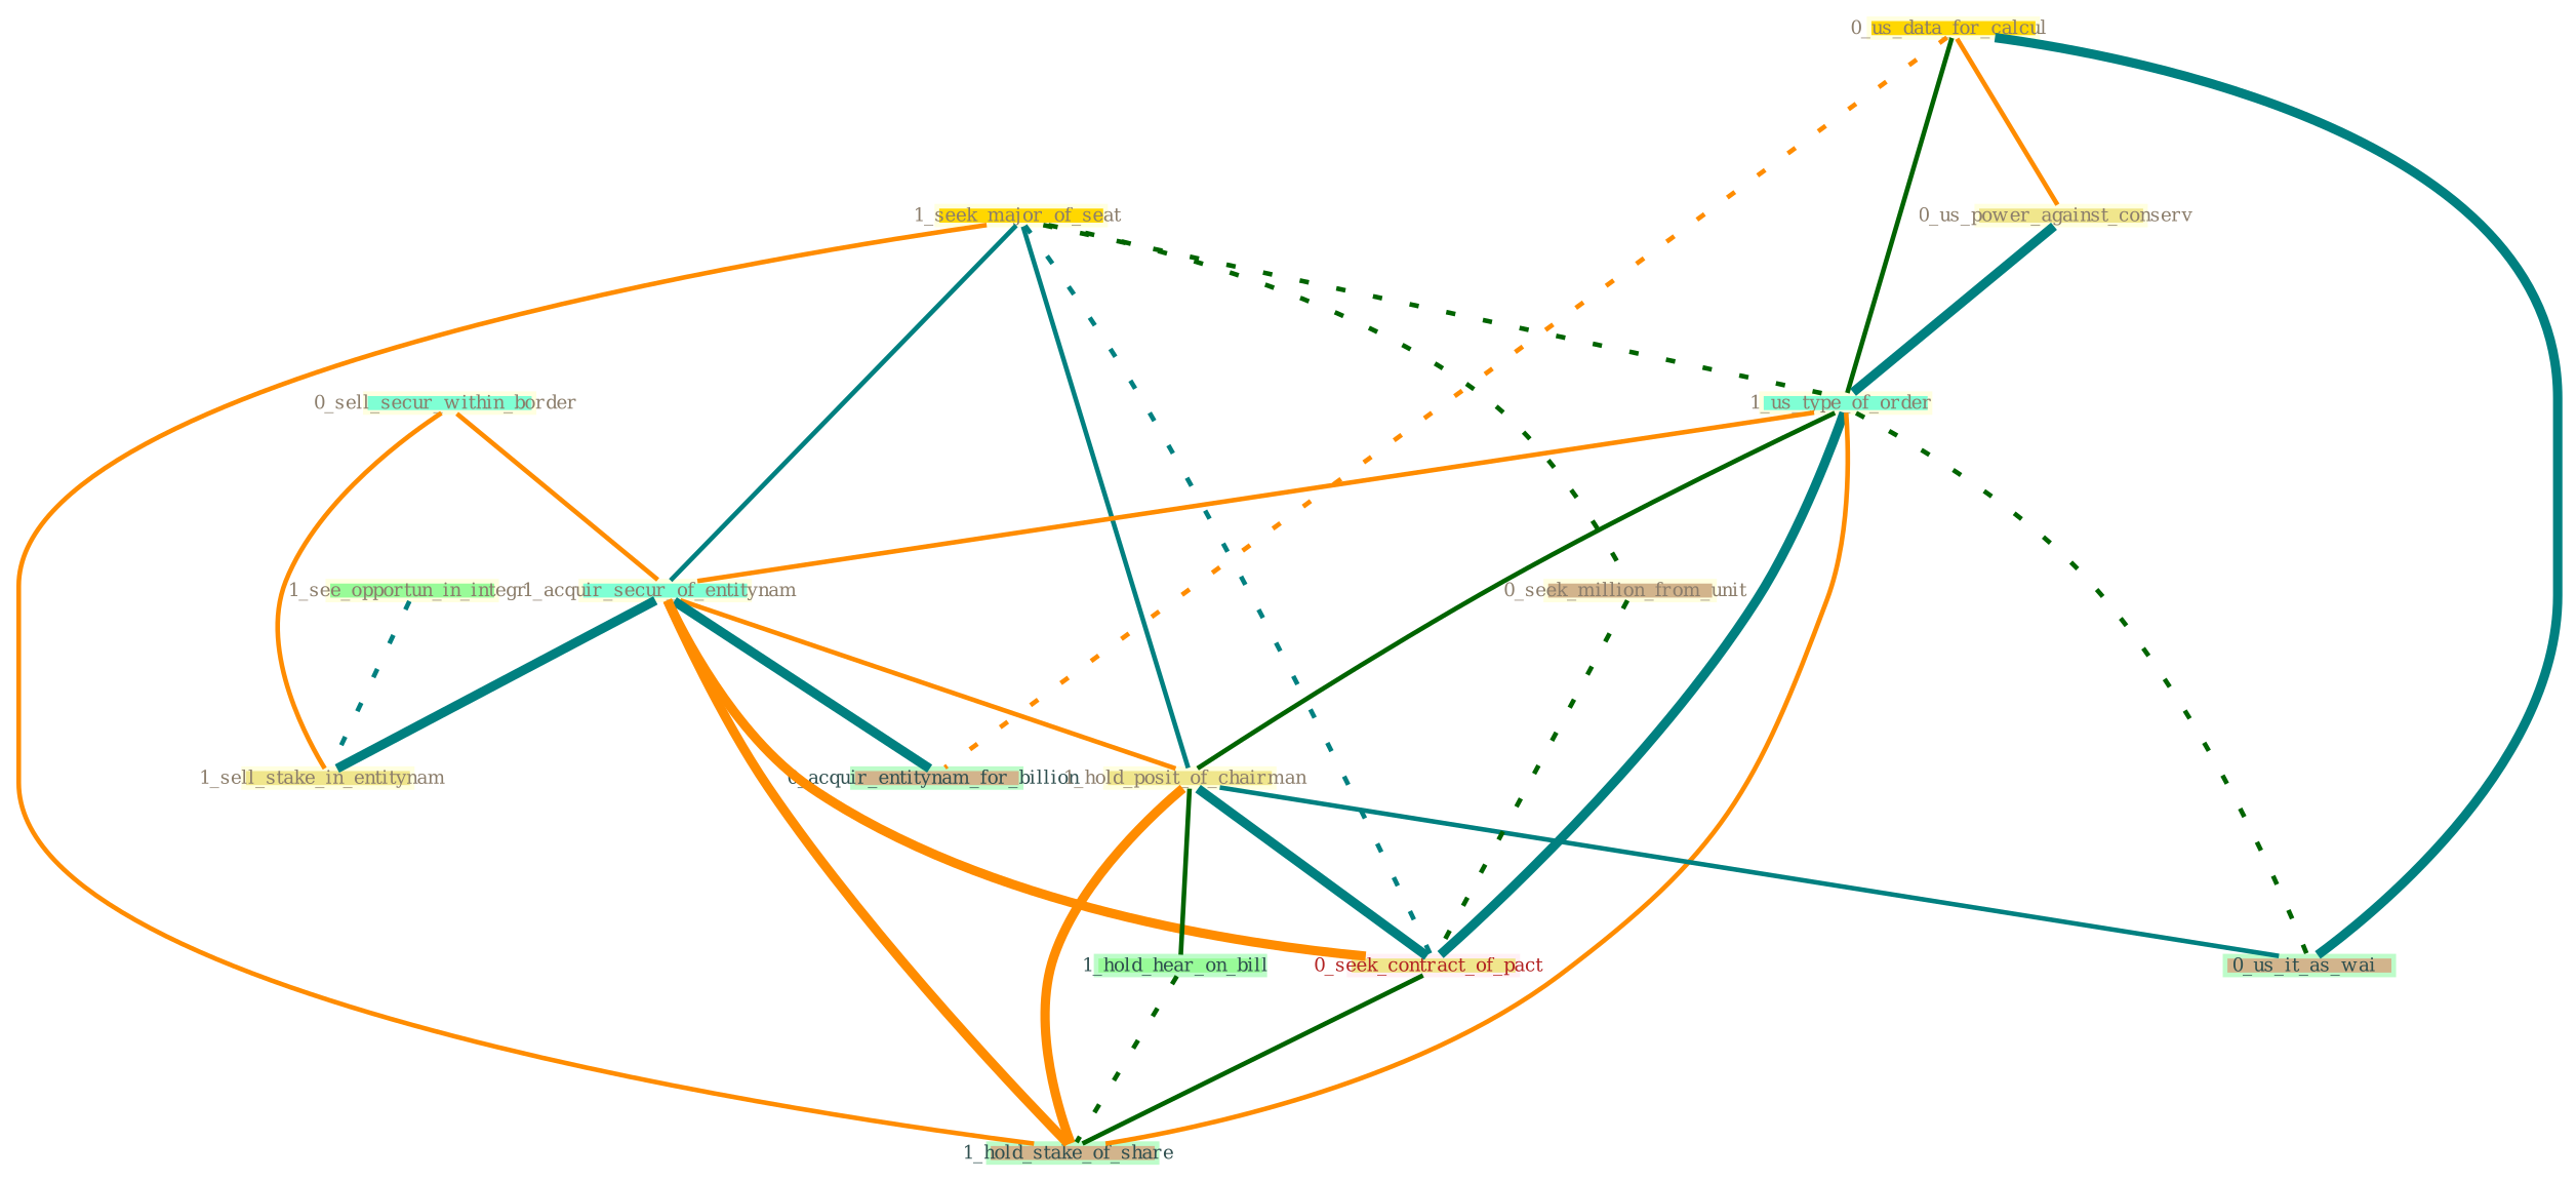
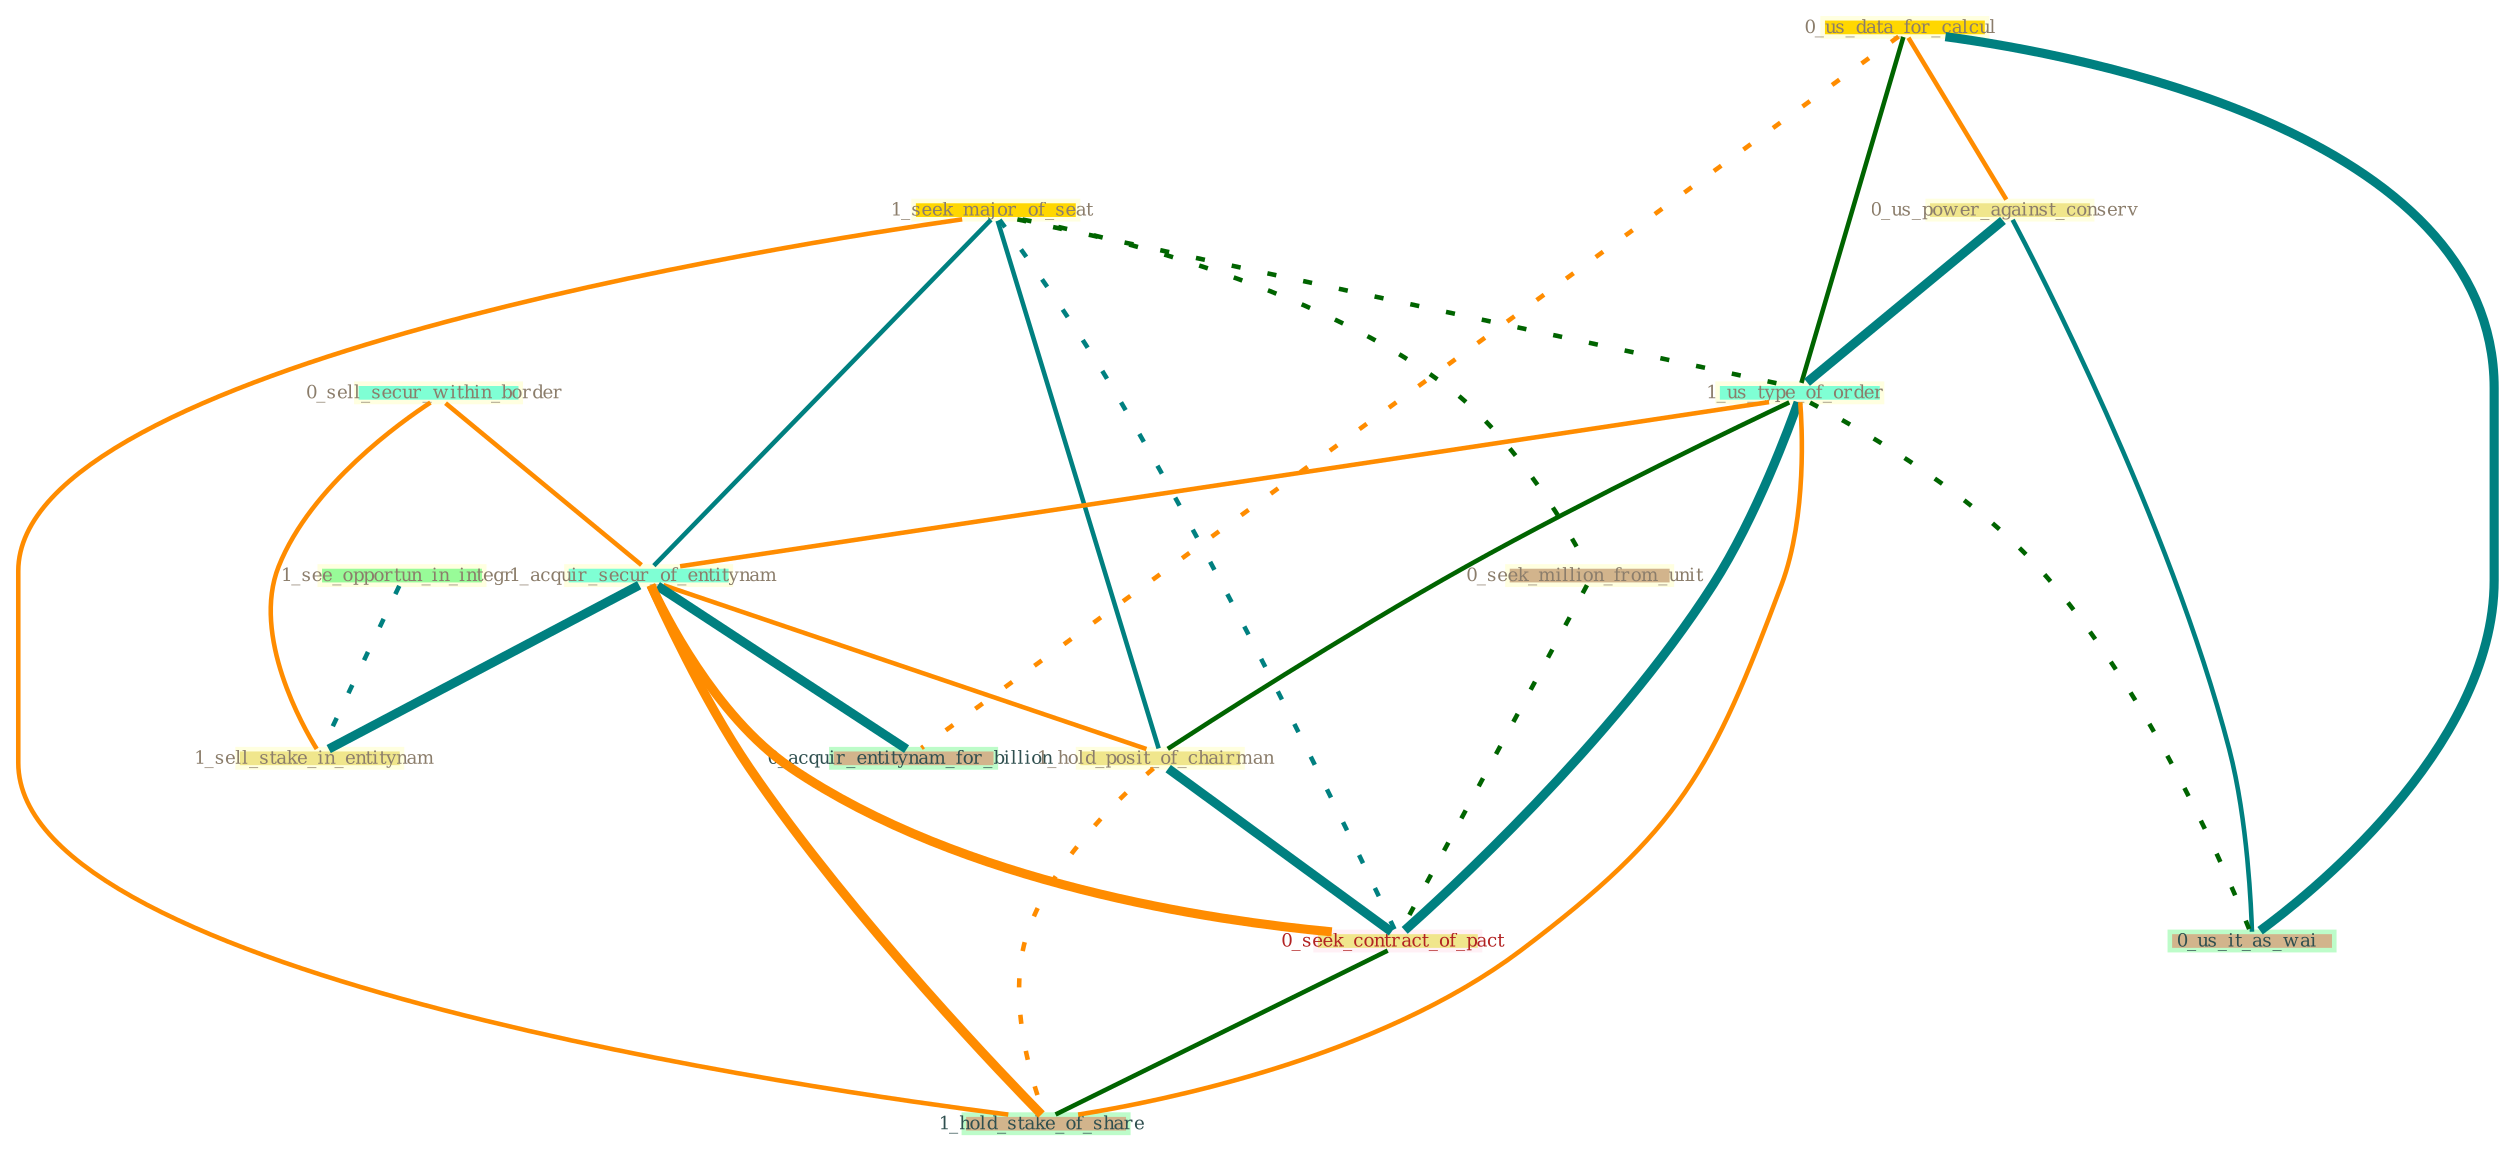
  graph {
    node [color="#ffffe0" fillcolor=khaki fixedsize=true fontcolor="#8b7d6b" fontsize=4 shape=polygon style=filled]
    edge [color=darkorange style=solid w=1]
    "0_sell_secur_within_border " [fillcolor=aquamarine height=.06 width=.5]
    "0_us_data_for_calcul " [fillcolor=gold height=.06 width=.5]
    "1_see_opportun_in_integr " [fillcolor=palegreen height=.06 width=.5]
    "1_seek_major_of_seat " [fillcolor=gold height=.06 width=.5]
    "0_us_power_against_conserv " [height=.06 width=.5]
    "1_us_type_of_order " [fillcolor=aquamarine height=.06 width=.5]
    "1_acquir_secur_of_entitynam " [fillcolor=aquamarine height=.06 width=.5]
    "1_hold_posit_of_chairman " [height=.06 width=.5]
    "1_sell_stake_in_entitynam " [height=.06 width=.5]
    "0_seek_million_from_unit " [fillcolor=tan height=.06 width=.5]
    "0_seek_contract_of_pact " [color="#fff0f5" fontcolor="#b22222" height=.06 width=.5]
    "0_us_it_as_wai " [color="#BDFCC9" fillcolor=tan fontcolor="#2f4f4f" height=.06 width=.5]
    "0_acquir_entitynam_for_billion " [color="#BDFCC9" fillcolor=tan fontcolor="#2f4f4f" height=.06 width=.5]
    "1_hold_stake_of_share " [color="#BDFCC9" fillcolor=tan fontcolor="#2f4f4f" height=.06 width=.5]
-   "1_hold_hear_on_bill " [color="#BDFCC9" fillcolor=palegreen fontcolor="#2f4f4f" height=.06 width=.5]
    subgraph sub_1 {
      "0_sell_secur_within_border "
      "0_us_data_for_calcul "
      "1_see_opportun_in_integr "
      "1_seek_major_of_seat "
      "0_us_power_against_conserv "
      "1_us_type_of_order "
      "1_acquir_secur_of_entitynam "
      "1_hold_posit_of_chairman "
      "1_sell_stake_in_entitynam "
      "0_seek_million_from_unit "
    }
    subgraph sub_2 {
      "0_seek_contract_of_pact "
    }
    "0_sell_secur_within_border " -- "1_acquir_secur_of_entitynam "
    "0_sell_secur_within_border " -- "1_sell_stake_in_entitynam "
    "0_us_data_for_calcul " -- "0_us_power_against_conserv "
    "0_us_data_for_calcul " -- "1_us_type_of_order " [color=darkgreen]
    "0_us_data_for_calcul " -- "0_us_it_as_wai " [color=teal style=bold]
    "0_us_data_for_calcul " -- "0_acquir_entitynam_for_billion " [style=dotted]
    "1_see_opportun_in_integr " -- "1_sell_stake_in_entitynam " [color=teal style=dotted]
    "1_seek_major_of_seat " -- "1_us_type_of_order " [color=darkgreen style=dotted]
    "1_seek_major_of_seat " -- "1_acquir_secur_of_entitynam " [color=teal]
    "1_seek_major_of_seat " -- "1_hold_posit_of_chairman " [color=teal]
    "1_seek_major_of_seat " -- "0_seek_million_from_unit " [color=darkgreen style=dotted]
    "1_seek_major_of_seat " -- "0_seek_contract_of_pact " [color=teal style=dotted w=2]
    "1_seek_major_of_seat " -- "1_hold_stake_of_share "
    "0_us_power_against_conserv " -- "1_us_type_of_order " [color=teal style=bold]
-   "1_hold_posit_of_chairman " -- "0_us_it_as_wai " [color=teal]
+   "0_us_power_against_conserv " -- "0_us_it_as_wai " [color=teal]
    "1_us_type_of_order " -- "1_acquir_secur_of_entitynam "
    "1_us_type_of_order " -- "1_hold_posit_of_chairman " [color=darkgreen]
    "1_us_type_of_order " -- "0_seek_contract_of_pact " [color=teal style=bold]
    "1_us_type_of_order " -- "0_us_it_as_wai " [color=darkgreen style=dotted]
    "1_us_type_of_order " -- "1_hold_stake_of_share "
    "1_acquir_secur_of_entitynam " -- "1_hold_posit_of_chairman "
    "1_acquir_secur_of_entitynam " -- "1_sell_stake_in_entitynam " [color=teal style=bold]
    "1_acquir_secur_of_entitynam " -- "0_seek_contract_of_pact " [style=bold]
    "1_acquir_secur_of_entitynam " -- "0_acquir_entitynam_for_billion " [color=teal style=bold]
    "1_acquir_secur_of_entitynam " -- "1_hold_stake_of_share " [style=bold]
    "1_hold_posit_of_chairman " -- "0_seek_contract_of_pact " [color=teal style=bold]
-   "1_hold_posit_of_chairman " -- "1_hold_stake_of_share " [style=bold w=2]
-   "1_hold_posit_of_chairman " -- "1_hold_hear_on_bill " [color=darkgreen]
+   "1_hold_posit_of_chairman " -- "1_hold_stake_of_share " [style=dotted w=2]
    "0_seek_million_from_unit " -- "0_seek_contract_of_pact " [color=darkgreen style=dotted]
    "0_seek_contract_of_pact " -- "1_hold_stake_of_share " [color=darkgreen]
-   "1_hold_hear_on_bill " -- "1_hold_stake_of_share " [color=darkgreen style=dotted]
  }
